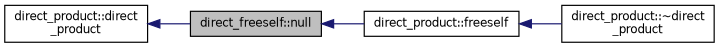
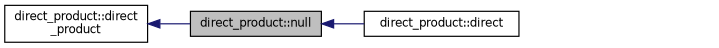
  digraph {
    rankdir=LR
    node [color=black fillcolor=white fontname=Helvetica fontsize=10 shape=record style=filled]
    edge [color=midnightblue dir=back fontname=Helvetica fontsize=10 labelfontname=Helvetica labelfontsize=10 style=solid]
-   n1 [fillcolor=grey75 fontcolor=black height=0.2 label="direct_freeself::null" width=0.4]
-   n2 [height=0.2 label="direct_product::freeself" width=0.4]
+   n1 [fillcolor=grey75 fontcolor=black height=0.2 label="direct_product::null" width=0.4]
+   n2 [height=0.2 label="direct_product::direct" width=0.4]
    n3 [height=0.2 label="direct_product::direct\l_product" width=0.4]
-   n4 [height=0.2 label="direct_product::~direct\l_product" width=0.4]
    n1 -> n2
-   n2 -> n4
    n3 -> n1
  }
